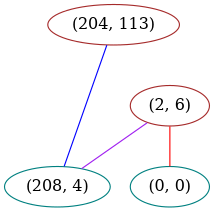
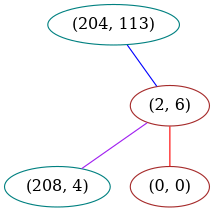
  graph {
    node [color=teal]
    edge [weight=1]
    n1 [label="(208, 4)"]
    "(2, 6)" [color=brown]
-   "(0, 0)"
-   "(204, 113)" [color=brown]
+   "(0, 0)" [color=brown]
+   "(204, 113)"
    "(2, 6)" -- n1 [color=purple]
    "(2, 6)" -- "(0, 0)" [color=red weight=4]
-   "(204, 113)" -- n1 [color=blue]
+   "(204, 113)" -- "(2, 6)" [color=blue]
  }
